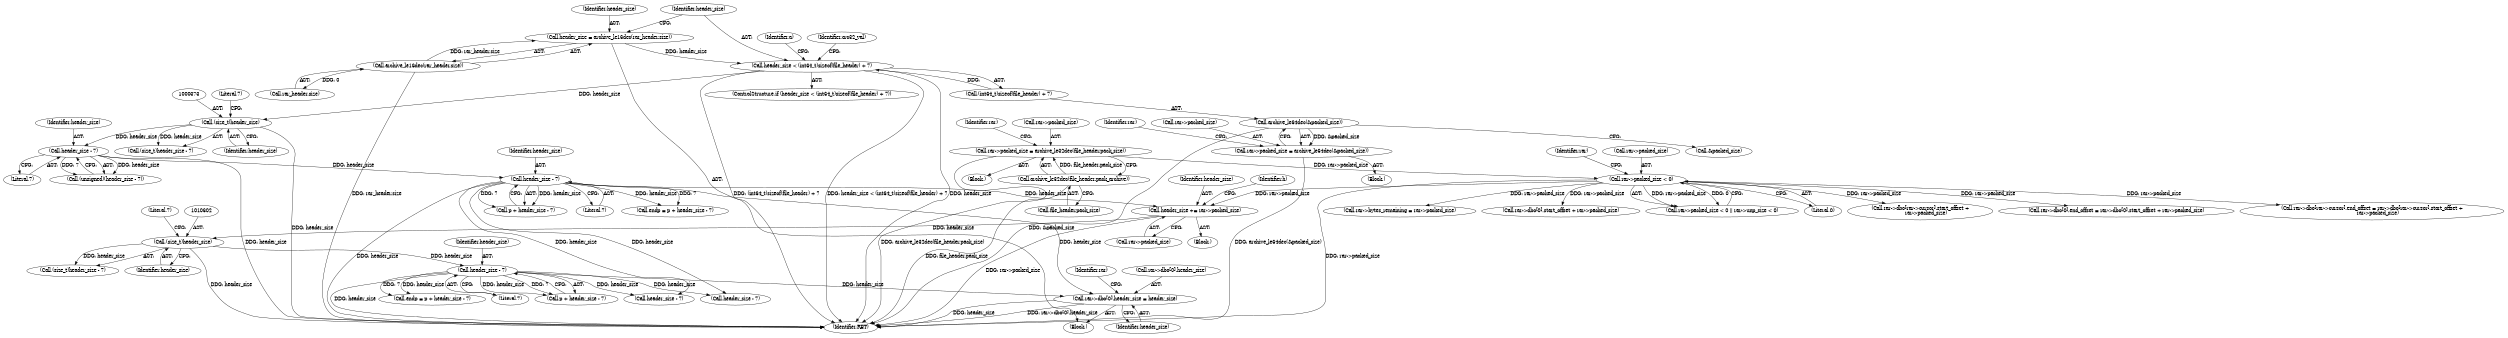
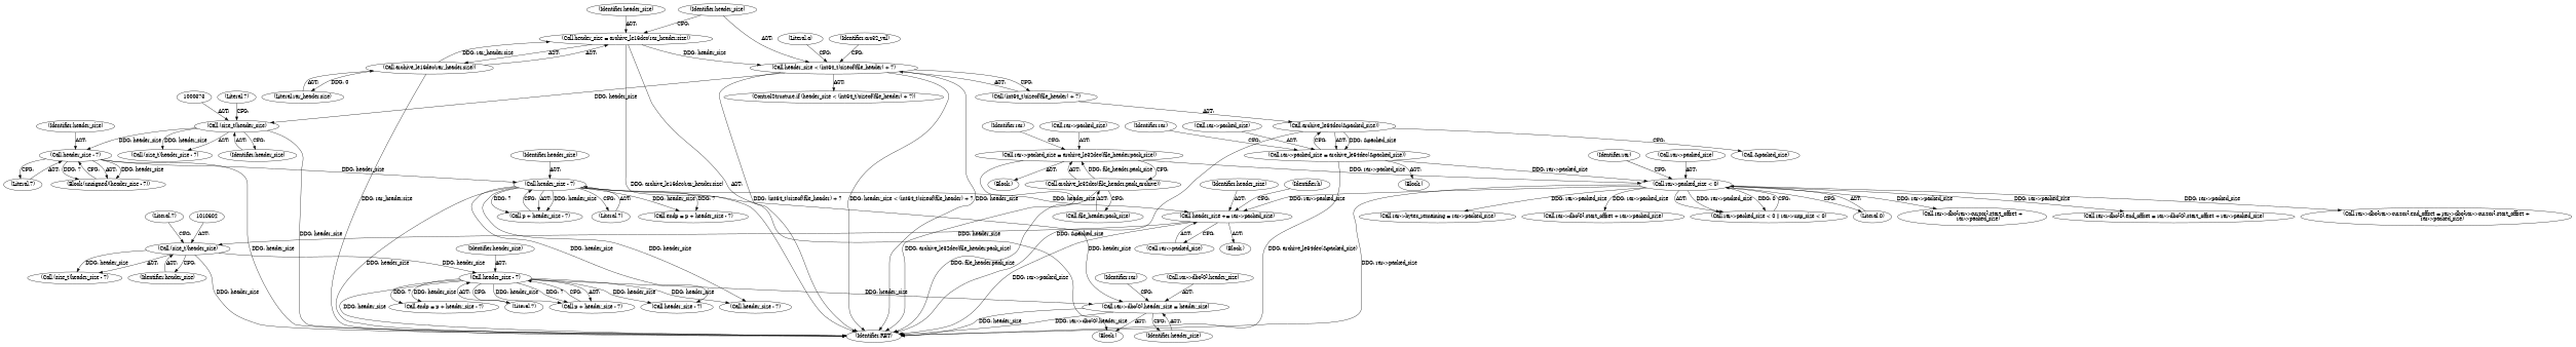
  digraph {
    n1 [label="(Call,rar->dbo[0].header_size = header_size)"]
    n2 [label="(Identifier,header_size)"]
    n3 [label="(Block,)"]
    n4 [label="(Identifier,RET)"]
    n5 [label="(Call,header_size - 7)"]
    n6 [label="(Call,header_size - 7)"]
    n7 [label="(Literal,7)"]
    n8 [label="(Call,p + header_size - 7)"]
    n9 [label="(Call,header_size - 7)"]
    n10 [label="(Call,endp = p + header_size - 7)"]
    n11 [label="(Call,(size_t)header_size)"]
    n12 [label="(Call,(size_t)header_size - 7)"]
    n13 [label="(Identifier,header_size)"]
    n14 [label="(Call,header_size += rar->packed_size)"]
    n15 [label="(Block,)"]
    n16 [label="(Call,rar->packed_size)"]
    n17 [label="(Call,rar->packed_size < 0)"]
    n18 [label="(Call,rar->dbo[rar->cursor].end_offset = rar->dbo[rar->cursor].start_offset +\n        rar->packed_size)"]
    n19 [label="(Call,rar->bytes_remaining = rar->packed_size)"]
    n20 [label="(Call,rar->dbo[0].start_offset + rar->packed_size)"]
    n21 [label="(Call,rar->packed_size < 0 || rar->unp_size < 0)"]
    n22 [label="(Literal,0)"]
    n23 [label="(Call,rar->dbo[rar->cursor].start_offset +\n        rar->packed_size)"]
    n24 [label="(Call,rar->dbo[0].end_offset = rar->dbo[0].start_offset + rar->packed_size)"]
    n25 [label="(Call,rar->packed_size = archive_le64dec(&packed_size))"]
    n26 [label="(Call,archive_le64dec(&packed_size))"]
    n27 [label="(Block,)"]
    n28 [label="(Call,&packed_size)"]
    n29 [label="(Call,rar->packed_size = archive_le32dec(file_header.pack_size))"]
    n30 [label="(Call,archive_le32dec(file_header.pack_archive))"]
    n31 [label="(Block,)"]
    n32 [label="(Call,file_header.pack_size)"]
    n33 [label="(Call,header_size - 7)"]
    n34 [label="(Call,p + header_size - 7)"]
    n35 [label="(Literal,7)"]
    n36 [label="(Call,endp = p + header_size - 7)"]
    n37 [label="(Call,header_size - 7)"]
-   n38 [label="(Call,(unsigned)(header_size - 7))"]
+   n38 [label="(Block,(unsigned)(header_size - 7))"]
    n39 [label="(Literal,7)"]
    n40 [label="(Call,(size_t)header_size)"]
    n41 [label="(Identifier,header_size)"]
    n42 [label="(Call,(size_t)header_size - 7)"]
    n43 [label="(Call,header_size < (int64_t)sizeof(file_header) + 7)"]
    n44 [label="(Call,(int64_t)sizeof(file_header) + 7)"]
    n45 [label="(ControlStructure,if (header_size < (int64_t)sizeof(file_header) + 7))"]
    n46 [label="(Call,header_size = archive_le16dec(rar_header.size))"]
    n47 [label="(Call,archive_le16dec(rar_header.size))"]
-   n48 [label="(Call,rar_header.size)"]
+   n48 [label="(Literal,rar_header.size)"]
    n49 [label="(Identifier,header_size)"]
    n50 [label="(Call,rar->packed_size)"]
    n51 [label="(Identifier,rar)"]
    n52 [label="(Identifier,header_size)"]
    n53 [label="(Identifier,rar)"]
    n54 [label="(Identifier,h)"]
    n55 [label="(Literal,7)"]
    n56 [label="(Identifier,header_size)"]
    n57 [label="(Identifier,header_size)"]
    n58 [label="(Call,rar->packed_size)"]
    n59 [label="(Identifier,rar)"]
    n60 [label="(Literal,7)"]
    n61 [label="(Identifier,header_size)"]
    n62 [label="(Call,rar->packed_size)"]
-   n63 [label="(Identifier,a)"]
+   n63 [label="(Literal,a)"]
    n64 [label="(Identifier,crc32_val)"]
    n65 [label="(Call,rar->dbo[0].header_size)"]
    n66 [label="(Identifier,rar)"]
    n67 [label="(Identifier,header_size)"]
    n68 [label=1010602]
    1000373
    n1 -> n2 [label="CFG: "]
    n1 -> n3 [label="AST: "]
    n1 -> n4 [label="DDG: header_size"]
    n1 -> n4 [label="DDG: rar->dbo[0].header_size"]
    n2 -> n1 [label="AST: "]
    n5 -> n1 [label="DDG: header_size"]
    n5 -> n4 [label="DDG: header_size"]
    n5 -> n6 [label="DDG: header_size"]
    n5 -> n7 [label="CFG: "]
    n5 -> n8 [label="AST: "]
    n5 -> n8 [label="DDG: header_size"]
    n5 -> n8 [label="DDG: 7"]
    n5 -> n9 [label="DDG: header_size"]
    n5 -> n10 [label="DDG: header_size"]
    n5 -> n10 [label="DDG: 7"]
    n7 -> n5 [label="AST: "]
    n8 -> n5 [label="CFG: "]
    n11 -> n4 [label="DDG: header_size"]
    n11 -> n5 [label="DDG: header_size"]
    n11 -> n12 [label="AST: "]
    n11 -> n12 [label="DDG: header_size"]
    n11 -> n13 [label="CFG: "]
    n13 -> n11 [label="AST: "]
    n14 -> n4 [label="DDG: rar->packed_size"]
    n14 -> n11 [label="DDG: header_size"]
    n14 -> n15 [label="AST: "]
    n14 -> n16 [label="CFG: "]
    n16 -> n14 [label="AST: "]
    n17 -> n4 [label="DDG: rar->packed_size"]
    n17 -> n14 [label="DDG: rar->packed_size"]
    n17 -> n18 [label="DDG: rar->packed_size"]
    n17 -> n19 [label="DDG: rar->packed_size"]
    n17 -> n20 [label="DDG: rar->packed_size"]
    n17 -> n21 [label="AST: "]
    n17 -> n21 [label="DDG: rar->packed_size"]
    n17 -> n21 [label="DDG: 0"]
    n17 -> n22 [label="CFG: "]
    n17 -> n23 [label="DDG: rar->packed_size"]
    n17 -> n24 [label="DDG: rar->packed_size"]
    n21 -> n17 [label="CFG: "]
    n22 -> n17 [label="AST: "]
    n25 -> n4 [label="DDG: archive_le64dec(&packed_size)"]
+   n25 -> n17 [label="DDG: rar->packed_size"]
    n25 -> n26 [label="CFG: "]
    n25 -> n27 [label="AST: "]
    n26 -> n4 [label="DDG: &packed_size"]
    n26 -> n25 [label="AST: "]
    n26 -> n25 [label="DDG: &packed_size"]
    n26 -> n28 [label="CFG: "]
    n29 -> n4 [label="DDG: archive_le32dec(file_header.pack_size)"]
    n29 -> n17 [label="DDG: rar->packed_size"]
    n29 -> n30 [label="CFG: "]
    n29 -> n31 [label="AST: "]
    n30 -> n4 [label="DDG: file_header.pack_size"]
    n30 -> n29 [label="AST: "]
    n30 -> n29 [label="DDG: file_header.pack_size"]
    n30 -> n32 [label="CFG: "]
    n32 -> n30 [label="AST: "]
    n33 -> n1 [label="DDG: header_size"]
    n33 -> n4 [label="DDG: header_size"]
    n33 -> n6 [label="DDG: header_size"]
    n33 -> n9 [label="DDG: header_size"]
    n33 -> n14 [label="DDG: header_size"]
    n33 -> n34 [label="AST: "]
    n33 -> n34 [label="DDG: header_size"]
    n33 -> n34 [label="DDG: 7"]
    n33 -> n35 [label="CFG: "]
    n33 -> n36 [label="DDG: header_size"]
    n33 -> n36 [label="DDG: 7"]
    n34 -> n33 [label="CFG: "]
    n35 -> n33 [label="AST: "]
    n37 -> n4 [label="DDG: header_size"]
    n37 -> n33 [label="DDG: header_size"]
    n37 -> n38 [label="AST: "]
    n37 -> n38 [label="DDG: header_size"]
    n37 -> n38 [label="DDG: 7"]
    n37 -> n39 [label="CFG: "]
    n38 -> n37 [label="CFG: "]
    n39 -> n37 [label="AST: "]
    n40 -> n4 [label="DDG: header_size"]
    n40 -> n37 [label="DDG: header_size"]
    n40 -> n41 [label="CFG: "]
    n40 -> n42 [label="AST: "]
    n40 -> n42 [label="DDG: header_size"]
    n41 -> n40 [label="AST: "]
    n43 -> n4 [label="DDG: (int64_t)sizeof(file_header) + 7"]
    n43 -> n4 [label="DDG: header_size < (int64_t)sizeof(file_header) + 7"]
    n43 -> n4 [label="DDG: header_size"]
    n43 -> n40 [label="DDG: header_size"]
-   n43 -> n44 [label="AST: "]
+   n43 -> n44 [label="CFG: "]
    n43 -> n45 [label="AST: "]
    n44 -> n26 [label="AST: "]
-   n44 -> n43 [label="DDG: "]
+   n44 -> n43 [label="AST: "]
    n46 -> n3 [label="AST: "]
+   n46 -> n4 [label="DDG: archive_le16dec(rar_header.size)"]
    n46 -> n43 [label="DDG: header_size"]
    n46 -> n47 [label="AST: "]
    n47 -> n4 [label="DDG: rar_header.size"]
    n47 -> n46 [label="AST: "]
    n47 -> n46 [label="DDG: rar_header.size"]
    n47 -> n48 [label="DDG: 0"]
    n48 -> n47 [label="AST: "]
    n49 -> n43 [label="AST: "]
    n49 -> n46 [label="CFG: "]
    n50 -> n29 [label="AST: "]
    n51 -> n29 [label="CFG: "]
    n52 -> n37 [label="AST: "]
    n53 -> n25 [label="CFG: "]
    n54 -> n14 [label="CFG: "]
    n55 -> n11 [label="CFG: "]
    n56 -> n33 [label="AST: "]
    n57 -> n46 [label="AST: "]
    n58 -> n17 [label="AST: "]
    n59 -> n1 [label="CFG: "]
    n60 -> n40 [label="CFG: "]
    n61 -> n14 [label="AST: "]
    n62 -> n25 [label="AST: "]
    n63 -> n43 [label="CFG: "]
    n64 -> n43 [label="CFG: "]
    n65 -> n1 [label="AST: "]
    n66 -> n17 [label="CFG: "]
    n67 -> n5 [label="AST: "]
    n68 -> n11 [label="AST: "]
    1000373 -> n40 [label="AST: "]
  }
